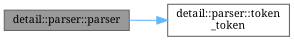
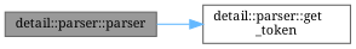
  digraph {
    rankdir=LR
    fontname="Noto Serif"
    node [fontname="Noto Serif" fontsize=10 shape=box style=filled]
    n1 [color=gray40 fillcolor=grey60 fontcolor=black height=0.2 label="detail::parser::parser" width=0.4]
-   n2 [color=grey40 fillcolor=white height=0.2 label="detail::parser::token\l_token" width=0.4]
+   n2 [color=grey40 fillcolor=white height=0.2 label="detail::parser::get\l_token" width=0.4]
    n1 -> n2 [color=steelblue1 fontname="Noto Serif" fontsize=10 labelfontname=Helvetica labelfontsize=10 style=solid]
  }
